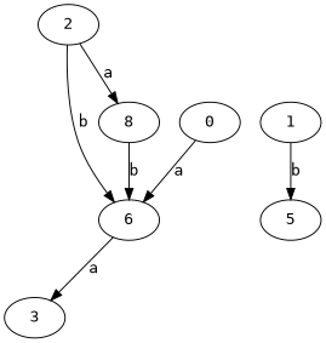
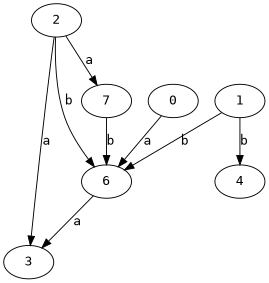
  strict digraph {
    fontname="DejaVu Sans Mono"
    node [fontname="DejaVu Sans Mono"]
    edge [fontname="DejaVu Sans Mono"]
    2
    3
    6
-   7 [label=8]
+   7
    0
    1
-   5
+   5 [label=4]
+   2 -> 3 [label=a]
    2 -> 6 [label=b]
    2 -> 7 [label=a]
    6 -> 3 [label=a]
    7 -> 6 [label=b]
    0 -> 6 [label=a]
+   1 -> 6 [label=b]
    1 -> 5 [label=b]
  }
